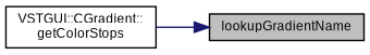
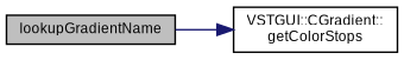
  digraph {
    rankdir=LR
    node [color=black fontname=Arial fontsize=9 shape=record]
    n1 [fillcolor=grey75 fontcolor=black height=0.2 label=lookupGradientName style=filled width=0.4]
    n2 [height=0.2 label="VSTGUI::CGradient::\lgetColorStops" width=0.4]
-   n2 -> n1 [color=midnightblue fontname=Arial fontsize=9 labelfontname=Arial labelfontsize=9 style=solid]
+   n1 -> n2 [color=midnightblue fontname=Arial fontsize=9 labelfontname=Arial labelfontsize=9 style=solid]
  }
